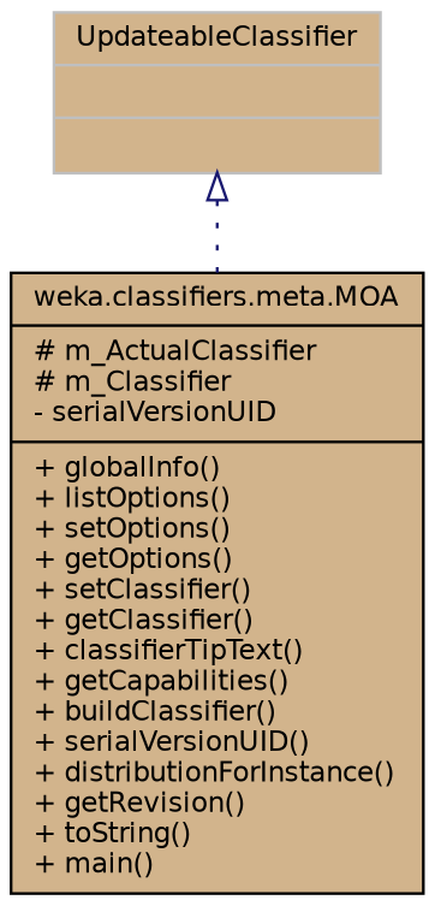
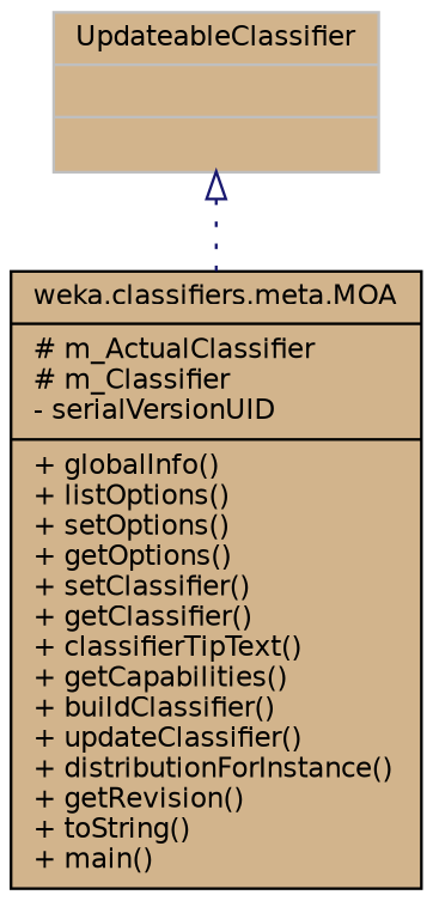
  digraph {
    node [fillcolor=tan fontname=Helvetica fontsize=10 shape=record style=filled]
-   n1 [color=black fontcolor=black height=0.2 label="{weka.classifiers.meta.MOA\n|# m_ActualClassifier\l# m_Classifier\l- serialVersionUID\l|+ globalInfo()\l+ listOptions()\l+ setOptions()\l+ getOptions()\l+ setClassifier()\l+ getClassifier()\l+ classifierTipText()\l+ getCapabilities()\l+ buildClassifier()\l+ serialVersionUID()\l+ distributionForInstance()\l+ getRevision()\l+ toString()\l+ main()\l}" width=0.4]
+   n1 [color=black fontcolor=black height=0.2 label="{weka.classifiers.meta.MOA\n|# m_ActualClassifier\l# m_Classifier\l- serialVersionUID\l|+ globalInfo()\l+ listOptions()\l+ setOptions()\l+ getOptions()\l+ setClassifier()\l+ getClassifier()\l+ classifierTipText()\l+ getCapabilities()\l+ buildClassifier()\l+ updateClassifier()\l+ distributionForInstance()\l+ getRevision()\l+ toString()\l+ main()\l}" width=0.4]
    n2 [color=grey75 height=0.2 label="{UpdateableClassifier\n||}" width=0.4]
    n2 -> n1 [arrowtail=empty color=midnightblue dir=back fontname=Helvetica fontsize=10 labelfontname=Helvetica labelfontsize=10 style=dotted]
  }
